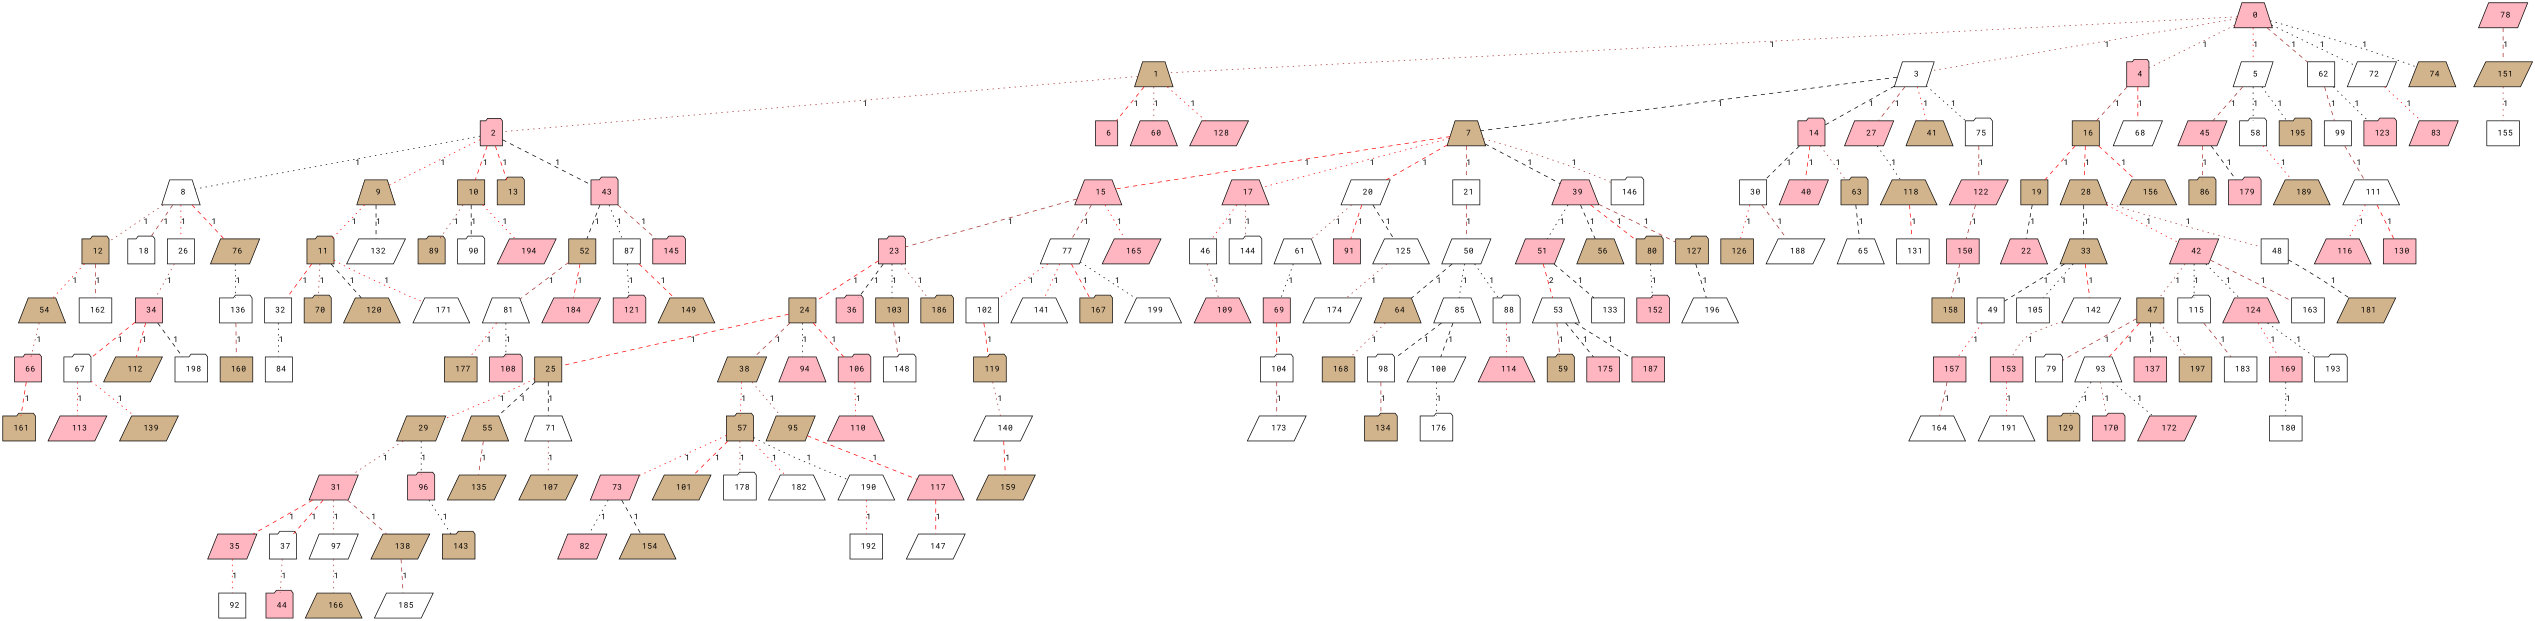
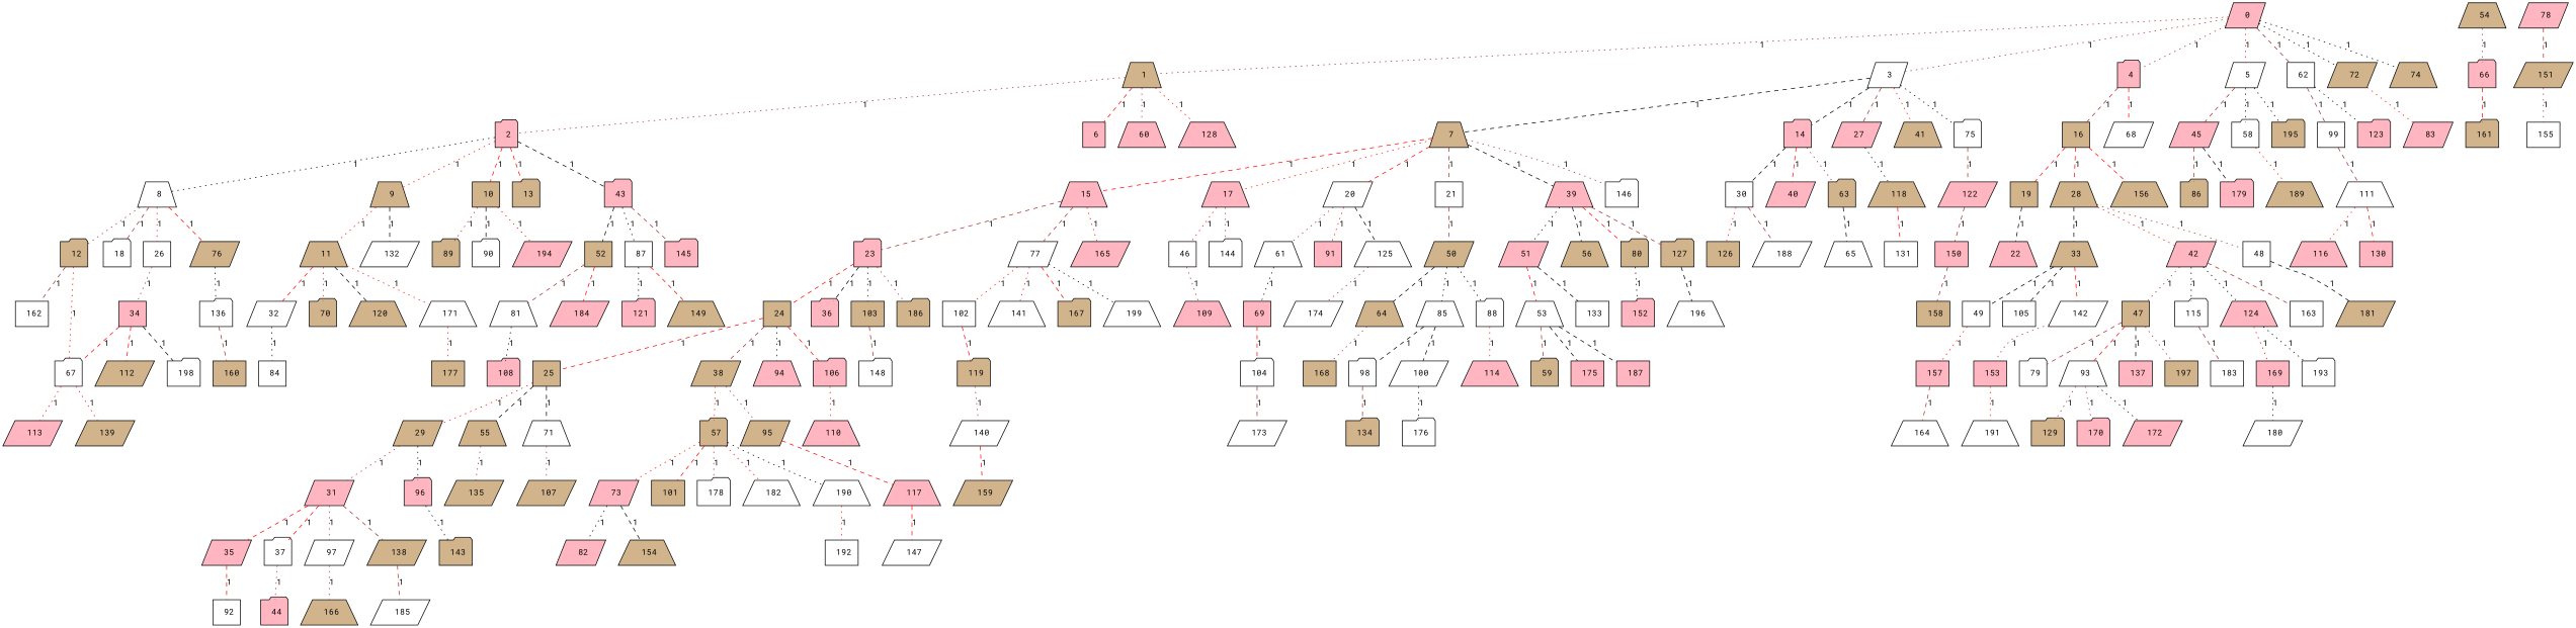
  graph {
    fixedsize="true;"
    fontname="Roboto Mono"
    node [color=black fillcolor=white fontname="Roboto Mono" fontsize=12 hight=.12 shape=folder style=filled]
    edge [color=red fontname="Roboto Mono" fontsize=12 style=dashed]
-   n1 [fillcolor=lightpink label=" 0" shape=trapezium width=.12]
+   n1 [fillcolor=lightpink label=" 0" shape=parallelogram width=.12]
    n2 [fillcolor=tan label=" 1" shape=trapezium width=.12]
    n3 [label=" 3" shape=parallelogram width=.12]
    n4 [fillcolor=lightpink label=" 4" width=.12]
    n5 [label=" 5" shape=parallelogram width=.12]
    n6 [label=" 62" shape=box width=.12]
-   n7 [label=" 72" shape=parallelogram width=.12]
+   n7 [fillcolor=tan label=" 72" shape=parallelogram width=.12]
    n8 [fillcolor=tan label=" 74" shape=trapezium width=.12]
    n9 [fillcolor=lightpink label=" 2" width=.12]
    n10 [fillcolor=lightpink label=" 6" shape=box width=.12]
    n11 [fillcolor=lightpink label=" 60" shape=trapezium width=.12]
-   n12 [fillcolor=lightpink label=" 128" shape=parallelogram width=.12]
+   n12 [fillcolor=lightpink label=" 128" shape=trapezium width=.12]
    n13 [fillcolor=tan label=" 7" shape=trapezium width=.12]
    n14 [fillcolor=lightpink label=" 14" width=.12]
    n15 [fillcolor=lightpink label=" 27" shape=parallelogram width=.12]
    n16 [fillcolor=tan label=" 41" shape=trapezium width=.12]
    n17 [label=" 75" width=.12]
    n18 [fillcolor=tan label=" 16" shape=box width=.12]
    n19 [label=" 68" shape=parallelogram width=.12]
    n20 [fillcolor=lightpink label=" 45" shape=parallelogram width=.12]
    n21 [label=" 58" width=.12]
    n22 [fillcolor=tan label=" 195" width=.12]
    n23 [label=" 99" shape=box width=.12]
    n24 [fillcolor=lightpink label=" 123" width=.12]
    n25 [fillcolor=lightpink label=" 83" shape=parallelogram width=.12]
    n26 [label=" 8" shape=trapezium width=.12]
    n27 [fillcolor=tan label=" 9" shape=trapezium width=.12]
    n28 [fillcolor=tan label=" 10" shape=box width=.12]
    n29 [fillcolor=tan label=" 13" width=.12]
    n30 [fillcolor=lightpink label=" 43" width=.12]
    n31 [fillcolor=tan label=" 12" width=.12]
    n32 [label=" 18" width=.12]
    n33 [label=" 26" shape=box width=.12]
    n34 [fillcolor=tan label=" 76" shape=parallelogram width=.12]
-   n35 [fillcolor=tan label=" 11" width=.12]
+   n35 [fillcolor=tan label=" 11" shape=trapezium width=.12]
    n36 [label=" 132" shape=parallelogram width=.12]
    n37 [fillcolor=tan label=" 89" width=.12]
    n38 [label=" 90" width=.12]
    n39 [fillcolor=lightpink label=" 194" shape=parallelogram width=.12]
    n40 [fillcolor=tan label=" 52" shape=box width=.12]
    n41 [label=" 87" shape=box width=.12]
    n42 [fillcolor=lightpink label=" 145" width=.12]
    n43 [fillcolor=lightpink label=" 15" shape=trapezium width=.12]
    n44 [fillcolor=lightpink label=" 17" shape=trapezium width=.12]
    n45 [label=" 20" shape=parallelogram width=.12]
    n46 [label=" 21" shape=box width=.12]
    n47 [fillcolor=lightpink label=" 39" shape=trapezium width=.12]
    n48 [label=" 146" width=.12]
    n49 [label=" 30" shape=box width=.12]
    n50 [fillcolor=lightpink label=" 40" shape=parallelogram width=.12]
    n51 [fillcolor=tan label=" 63" width=.12]
    n52 [fillcolor=tan label=" 118" shape=trapezium width=.12]
    n53 [fillcolor=lightpink label=" 122" shape=parallelogram width=.12]
    n54 [fillcolor=tan label=" 19" shape=box width=.12]
    n55 [fillcolor=tan label=" 28" shape=trapezium width=.12]
    n56 [fillcolor=tan label=" 156" shape=trapezium width=.12]
    n57 [fillcolor=tan label=" 86" width=.12]
    n58 [fillcolor=lightpink label=" 179" width=.12]
    n59 [fillcolor=tan label=" 189" shape=trapezium width=.12]
    n60 [fillcolor=lightpink label=" 23" width=.12]
    n61 [label=" 77" shape=parallelogram width=.12]
    n62 [fillcolor=lightpink label=" 165" shape=parallelogram width=.12]
    n63 [label=" 46" shape=box width=.12]
    n64 [label=" 144" width=.12]
    n65 [label=" 61" shape=trapezium width=.12]
    n66 [fillcolor=lightpink label=" 91" shape=box width=.12]
    n67 [label=" 125" shape=trapezium width=.12]
-   n68 [label=" 50" shape=parallelogram width=.12]
+   n68 [fillcolor=tan label=" 50" shape=parallelogram width=.12]
    n69 [fillcolor=lightpink label=" 51" shape=parallelogram width=.12]
    n70 [fillcolor=tan label=" 56" shape=trapezium width=.12]
    n71 [fillcolor=tan label=" 80" width=.12]
    n72 [fillcolor=tan label=" 127" width=.12]
    n73 [fillcolor=tan label=" 54" shape=trapezium width=.12]
    n74 [label=" 162" shape=box width=.12]
    n75 [fillcolor=lightpink label=" 34" shape=box width=.12]
    n76 [label=" 136" width=.12]
-   n77 [label=" 32" shape=box width=.12]
+   n77 [label=" 32" shape=parallelogram width=.12]
    n78 [fillcolor=tan label=" 70" width=.12]
    n79 [fillcolor=tan label=" 120" shape=trapezium width=.12]
    n80 [label=" 171" shape=trapezium width=.12]
    n81 [label=" 84" shape=box width=.12]
    n82 [fillcolor=tan label=" 177" shape=box width=.12]
    n83 [fillcolor=lightpink label=" 66" width=.12]
    n84 [fillcolor=tan label=" 126" shape=box width=.12]
    n85 [label=" 188" shape=parallelogram width=.12]
    n86 [label=" 65" shape=trapezium width=.12]
    n87 [fillcolor=tan label=" 24" shape=box width=.12]
    n88 [fillcolor=lightpink label=" 36" width=.12]
    n89 [fillcolor=tan label=" 103" shape=box width=.12]
    n90 [fillcolor=tan label=" 186" width=.12]
    n91 [label=" 102" shape=box width=.12]
    n92 [label=" 141" shape=trapezium width=.12]
    n93 [fillcolor=tan label=" 167" width=.12]
    n94 [label=" 199" shape=trapezium width=.12]
    n95 [fillcolor=lightpink label=" 22" shape=trapezium width=.12]
    n96 [fillcolor=tan label=" 33" shape=trapezium width=.12]
    n97 [fillcolor=lightpink label=" 42" shape=parallelogram width=.12]
    n98 [label=" 48" shape=box width=.12]
    n99 [fillcolor=lightpink label=" 109" shape=trapezium width=.12]
    n100 [fillcolor=lightpink label=" 69" shape=box width=.12]
    n101 [label=" 174" shape=parallelogram width=.12]
    n102 [fillcolor=tan label=" 64" shape=trapezium width=.12]
    n103 [label=" 85" shape=trapezium width=.12]
    n104 [label=" 88" width=.12]
    n105 [fillcolor=tan label=" 25" shape=box width=.12]
    n106 [fillcolor=tan label=" 38" shape=parallelogram width=.12]
    n107 [fillcolor=lightpink label=" 94" shape=trapezium width=.12]
    n108 [fillcolor=lightpink label=" 106" width=.12]
    n109 [label=" 148" width=.12]
    n110 [fillcolor=tan label=" 29" shape=parallelogram width=.12]
    n111 [fillcolor=tan label=" 55" shape=trapezium width=.12]
    n112 [label=" 71" shape=trapezium width=.12]
    n113 [fillcolor=tan label=" 57" width=.12]
    n114 [fillcolor=tan label=" 95" shape=parallelogram width=.12]
    n115 [fillcolor=lightpink label=" 110" shape=trapezium width=.12]
    n116 [fillcolor=lightpink label=" 31" shape=parallelogram width=.12]
    n117 [fillcolor=lightpink label=" 96" width=.12]
    n118 [fillcolor=tan label=" 135" shape=parallelogram width=.12]
    n119 [fillcolor=tan label=" 107" shape=parallelogram width=.12]
    n120 [label=" 67" width=.12]
    n121 [fillcolor=tan label=" 112" shape=parallelogram width=.12]
    n122 [label=" 198" width=.12]
    n123 [label=" 131" shape=box width=.12]
    n124 [label=" 49" shape=box width=.12]
    n125 [label=" 105" shape=box width=.12]
    n126 [label=" 142" shape=parallelogram width=.12]
    n127 [fillcolor=tan label=" 47" shape=box width=.12]
    n128 [label=" 115" width=.12]
    n129 [fillcolor=lightpink label=" 124" shape=trapezium width=.12]
    n130 [label=" 163" shape=box width=.12]
    n131 [fillcolor=tan label=" 181" shape=parallelogram width=.12]
    n132 [fillcolor=lightpink label=" 35" shape=parallelogram width=.12]
    n133 [label=" 37" width=.12]
    n134 [label=" 97" shape=parallelogram width=.12]
    n135 [fillcolor=tan label=" 138" shape=parallelogram width=.12]
    n136 [fillcolor=tan label=" 143" width=.12]
    n137 [label=" 92" shape=box width=.12]
    n138 [fillcolor=lightpink label=" 44" width=.12]
    n139 [fillcolor=tan label=" 166" shape=trapezium width=.12]
    n140 [label=" 185" shape=parallelogram width=.12]
    n141 [fillcolor=lightpink label=" 157" shape=box width=.12]
    n142 [fillcolor=lightpink label=" 153" shape=box width=.12]
    n143 [fillcolor=lightpink label=" 113" shape=parallelogram width=.12]
    n144 [fillcolor=tan label=" 139" shape=parallelogram width=.12]
    n145 [fillcolor=lightpink label=" 73" shape=parallelogram width=.12]
-   n146 [fillcolor=tan label=" 101" shape=parallelogram width=.12]
+   n146 [fillcolor=tan label=" 101" shape=box width=.12]
    n147 [label=" 178" width=.12]
    n148 [label=" 182" shape=trapezium width=.12]
    n149 [label=" 190" shape=trapezium width=.12]
    n150 [fillcolor=lightpink label=" 117" shape=trapezium width=.12]
    n151 [label=" 53" shape=trapezium width=.12]
    n152 [label=" 133" shape=box width=.12]
    n153 [fillcolor=lightpink label=" 152" width=.12]
    n154 [label=" 196" shape=trapezium width=.12]
    n155 [label=" 79" width=.12]
    n156 [label=" 93" shape=trapezium width=.12]
    n157 [fillcolor=lightpink label=" 137" shape=box width=.12]
    n158 [fillcolor=tan label=" 197" shape=box width=.12]
    n159 [label=" 183" shape=box width=.12]
    n160 [fillcolor=lightpink label=" 169" shape=box width=.12]
    n161 [label=" 193" width=.12]
    n162 [label=" 81" shape=trapezium width=.12]
    n163 [fillcolor=lightpink label=" 184" shape=parallelogram width=.12]
    n164 [fillcolor=lightpink label=" 121" width=.12]
    n165 [fillcolor=tan label=" 149" shape=trapezium width=.12]
    n166 [fillcolor=tan label=" 129" width=.12]
    n167 [fillcolor=lightpink label=" 170" width=.12]
    n168 [fillcolor=lightpink label=" 172" shape=parallelogram width=.12]
    n169 [label=" 164" shape=trapezium width=.12]
    n170 [fillcolor=tan label=" 168" shape=box width=.12]
    n171 [label=" 98" width=.12]
    n172 [label=" 100" shape=parallelogram width=.12]
    n173 [fillcolor=lightpink label=" 114" shape=trapezium width=.12]
    n174 [fillcolor=tan label=" 59" width=.12]
    n175 [fillcolor=lightpink label=" 175" shape=box width=.12]
    n176 [fillcolor=lightpink label=" 187" shape=box width=.12]
    n177 [fillcolor=lightpink label=" 108" width=.12]
    n178 [fillcolor=tan label=" 161" width=.12]
    n179 [fillcolor=lightpink label=" 78" shape=parallelogram width=.12]
    n180 [fillcolor=tan label=" 151" shape=parallelogram width=.12]
    n181 [fillcolor=lightpink label=" 82" shape=parallelogram width=.12]
    n182 [fillcolor=tan label=" 154" shape=trapezium width=.12]
    n183 [label=" 192" shape=box width=.12]
    n184 [label=" 104" width=.12]
    n185 [label=" 111" shape=trapezium width=.12]
    n186 [label=" 173" shape=parallelogram width=.12]
    n187 [fillcolor=lightpink label=" 150" shape=box width=.12]
    n188 [fillcolor=tan label=" 160" shape=box width=.12]
    n189 [fillcolor=tan label=" 119" width=.12]
    n190 [label=" 155" shape=box width=.12]
    n191 [fillcolor=tan label=" 134" width=.12]
    n192 [label=" 176" width=.12]
    n193 [label=" 147" shape=parallelogram width=.12]
    n194 [fillcolor=lightpink label=" 116" shape=trapezium width=.12]
    n195 [fillcolor=lightpink label=" 130" shape=box width=.12]
    n196 [label=" 140" shape=parallelogram width=.12]
    n197 [fillcolor=tan label=" 159" shape=parallelogram width=.12]
    n198 [fillcolor=tan label=" 158" shape=box width=.12]
-   n199 [label=" 180" shape=box width=.12]
+   n199 [label=" 180" shape=parallelogram width=.12]
    n200 [label=" 191" shape=trapezium width=.12]
    n1 -- n2 [color=brown label=1 style=dotted]
    n1 -- n3 [color=brown label=1 style=dotted]
    n1 -- n4 [color=brown label=1 style=dotted]
    n1 -- n5 [label=1 style=dotted]
    n1 -- n6 [color=brown label=1]
    n1 -- n7 [color=black label=1 style=dotted]
    n1 -- n8 [color=black label=1 style=dotted]
    n2 -- n9 [color=brown label=1 style=dotted]
    n2 -- n10 [label=1]
    n2 -- n11 [color=brown label=1 style=dotted]
    n2 -- n12 [label=1 style=dotted]
    n3 -- n13 [color=black label=1]
    n3 -- n14 [color=black label=1]
    n3 -- n15 [color=brown label=1]
    n3 -- n16 [label=1 style=dotted]
    n3 -- n17 [color=black label=1 style=dotted]
    n4 -- n18 [color=brown label=1]
    n4 -- n19 [label=1]
    n5 -- n20 [color=brown label=1]
    n5 -- n21 [color=black label=1 style=dotted]
    n5 -- n22 [color=black label=1 style=dotted]
    n6 -- n23 [color=brown label=1]
    n6 -- n24 [color=black label=1 style=dotted]
    n7 -- n25 [label=1 style=dotted]
    n9 -- n26 [color=black label=1 style=dotted]
    n9 -- n27 [label=1 style=dotted]
    n9 -- n28 [label=1]
    n9 -- n29 [label=1]
    n9 -- n30 [color=black label=1]
    n13 -- n43 [label=1]
    n13 -- n44 [label=1 style=dotted]
    n13 -- n45 [label=1]
    n13 -- n46 [color=brown label=1]
    n13 -- n47 [color=black label=1]
    n13 -- n48 [color=brown label=1 style=dotted]
    n14 -- n49 [color=black label=1]
    n14 -- n50 [label=1]
    n14 -- n51 [color=brown label=1 style=dotted]
    n15 -- n52 [color=black label=1 style=dotted]
    n17 -- n53 [color=brown label=1]
    n18 -- n54 [label=1]
    n18 -- n55 [label=1]
    n18 -- n56 [label=1]
    n20 -- n57 [color=brown label=1]
    n20 -- n58 [color=black label=1]
    n21 -- n59 [label=1 style=dotted]
    n23 -- n185 [color=brown label=1]
    n26 -- n31 [color=brown label=1 style=dotted]
    n26 -- n32 [color=brown label=1]
    n26 -- n33 [label=1 style=dotted]
    n26 -- n34 [label=1]
    n27 -- n35 [label=1 style=dotted]
    n27 -- n36 [color=black label=1]
    n28 -- n37 [color=brown label=1 style=dotted]
    n28 -- n38 [color=black label=1]
    n28 -- n39 [label=1 style=dotted]
    n30 -- n40 [color=black label=1]
    n30 -- n41 [color=black label=1 style=dotted]
    n30 -- n42 [color=brown label=1]
-   n31 -- n73 [label=1 style=dotted]
+   n31 -- n120 [label=1 style=dotted]
    n31 -- n74 [color=brown label=1]
    n33 -- n75 [color=brown label=1 style=dotted]
    n34 -- n76 [color=black label=1 style=dotted]
    n35 -- n77 [label=1]
    n35 -- n78 [color=brown label=1 style=dotted]
    n35 -- n79 [color=black label=1]
    n35 -- n80 [label=1 style=dotted]
    n40 -- n162 [color=brown label=1]
    n40 -- n163 [label=1]
    n41 -- n164 [color=black label=1 style=dotted]
    n41 -- n165 [label=1]
    n43 -- n60 [color=brown label=1]
    n43 -- n61 [color=brown label=1]
    n43 -- n62 [label=1 style=dotted]
    n44 -- n63 [label=1 style=dotted]
    n44 -- n64 [color=brown label=1 style=dotted]
    n45 -- n65 [color=brown label=1 style=dotted]
-   n45 -- n66 [label=1]
+   n45 -- n66 [label=1 style=dotted]
    n45 -- n67 [color=black label=1]
    n46 -- n68 [color=brown label=1]
    n47 -- n69 [color=black label=1 style=dotted]
    n47 -- n70 [color=black label=1]
    n47 -- n71 [label=1]
    n47 -- n72 [color=brown label=1]
    n49 -- n84 [label=1 style=dotted]
    n49 -- n85 [color=brown label=1]
    n51 -- n86 [color=black label=1]
    n52 -- n123 [label=1]
    n53 -- n187 [color=brown label=1]
    n54 -- n95 [color=black label=1]
    n55 -- n96 [color=black label=1]
    n55 -- n97 [label=1 style=dotted]
    n55 -- n98 [color=brown label=1 style=dotted]
    n60 -- n87 [label=1]
    n60 -- n88 [color=black label=1]
    n60 -- n89 [color=black label=1 style=dotted]
    n60 -- n90 [color=brown label=1 style=dotted]
    n61 -- n91 [label=1 style=dotted]
    n61 -- n92 [label=1 style=dotted]
    n61 -- n93 [label=1]
    n61 -- n94 [color=black label=1 style=dotted]
    n63 -- n99 [color=brown label=1 style=dotted]
    n65 -- n100 [color=black label=1 style=dotted]
    n67 -- n101 [color=brown label=1 style=dotted]
    n68 -- n102 [color=black label=1]
    n68 -- n103 [color=black label=1 style=dotted]
    n68 -- n104 [color=black label=1 style=dotted]
-   n69 -- n151 [label=2]
+   n69 -- n151 [label=1]
    n69 -- n152 [color=black label=1]
    n71 -- n153 [color=black label=1 style=dotted]
    n72 -- n154 [color=black label=1]
    n73 -- n83 [color=brown label=1 style=dotted]
    n75 -- n120 [label=1]
    n75 -- n121 [label=1]
    n75 -- n122 [color=black label=1]
    n76 -- n188 [color=brown label=1]
    n77 -- n81 [color=black label=1 style=dotted]
-   n162 -- n82 [label=1 style=dotted]
+   n80 -- n82 [label=1 style=dotted]
    n83 -- n178 [label=1]
    n87 -- n105 [label=1]
    n87 -- n106 [color=brown label=1]
    n87 -- n107 [color=black label=1 style=dotted]
    n87 -- n108 [label=1]
    n89 -- n109 [color=brown label=1]
    n91 -- n189 [label=1]
    n96 -- n124 [color=black label=1]
-   n96 -- n125 [color=black label=1 style=dotted]
+   n96 -- n125 [color=black label=1]
    n96 -- n126 [label=1]
    n97 -- n127 [color=brown label=1 style=dotted]
    n97 -- n128 [color=black label=1 style=dotted]
    n97 -- n129 [color=black label=1 style=dotted]
    n97 -- n130 [color=brown label=1]
    n98 -- n131 [color=black label=1]
    n100 -- n184 [label=1]
    n102 -- n170 [color=brown label=1 style=dotted]
    n103 -- n171 [color=black label=1]
    n103 -- n172 [color=black label=1]
    n104 -- n173 [label=1 style=dotted]
    n105 -- n110 [label=1 style=dotted]
    n105 -- n111 [color=black label=1]
    n105 -- n112 [color=black label=1]
    n106 -- n113 [label=1 style=dotted]
    n106 -- n114 [color=brown label=1 style=dotted]
    n108 -- n115 [label=1 style=dotted]
    n110 -- n116 [color=brown label=1 style=dotted]
    n110 -- n117 [color=black label=1 style=dotted]
-   n111 -- n118 [color=brown label=1]
+   n111 -- n118 [color=brown label=1 style=dotted]
    n112 -- n119 [color=brown label=1 style=dotted]
    n113 -- n145 [label=1 style=dotted]
    n113 -- n146 [label=1]
    n113 -- n147 [color=brown label=1 style=dotted]
    n113 -- n148 [label=1 style=dotted]
    n113 -- n149 [color=black label=1 style=dotted]
    n114 -- n150 [label=1]
    n116 -- n132 [label=1]
    n116 -- n133 [label=1]
    n116 -- n134 [color=brown label=1 style=dotted]
    n116 -- n135 [color=brown label=1]
    n117 -- n136 [color=black label=1 style=dotted]
    n120 -- n143 [label=1 style=dotted]
    n120 -- n144 [label=1 style=dotted]
    n124 -- n141 [label=1 style=dotted]
    n126 -- n142 [color=brown label=1 style=dotted]
    n127 -- n155 [color=brown label=1]
    n127 -- n156 [label=1]
    n127 -- n157 [color=black label=1]
    n127 -- n158 [color=brown label=1 style=dotted]
    n128 -- n159 [color=brown label=1]
    n129 -- n160 [label=1 style=dotted]
    n129 -- n161 [color=black label=1 style=dotted]
-   n132 -- n137 [label=1 style=dotted]
+   n132 -- n137 [label=1]
    n133 -- n138 [color=brown label=1 style=dotted]
    n134 -- n139 [color=brown label=1 style=dotted]
    n135 -- n140 [color=brown label=1]
    n141 -- n169 [color=brown label=1]
    n142 -- n200 [label=1 style=dotted]
    n145 -- n181 [color=black label=1 style=dotted]
    n145 -- n182 [color=black label=1]
    n149 -- n183 [label=1 style=dotted]
    n150 -- n193 [label=1]
    n151 -- n174 [color=brown label=1]
    n151 -- n175 [color=black label=1]
    n151 -- n176 [color=black label=1]
-   n156 -- n166 [color=black label=1 style=dotted]
+   n156 -- n166 [color=brown label=1 style=dotted]
    n156 -- n167 [color=brown label=1 style=dotted]
    n156 -- n168 [color=black label=1 style=dotted]
    n160 -- n199 [color=black label=1 style=dotted]
    n162 -- n177 [color=black label=1 style=dotted]
    n171 -- n191 [color=brown label=1]
    n172 -- n192 [color=black label=1 style=dotted]
    n179 -- n180 [color=brown label=1]
    n180 -- n190 [color=brown label=1 style=dotted]
    n184 -- n186 [color=brown label=1]
    n185 -- n194 [label=1 style=dotted]
    n185 -- n195 [label=1]
    n187 -- n198 [color=brown label=1]
    n189 -- n196 [color=brown label=1 style=dotted]
    n196 -- n197 [label=1]
  }
